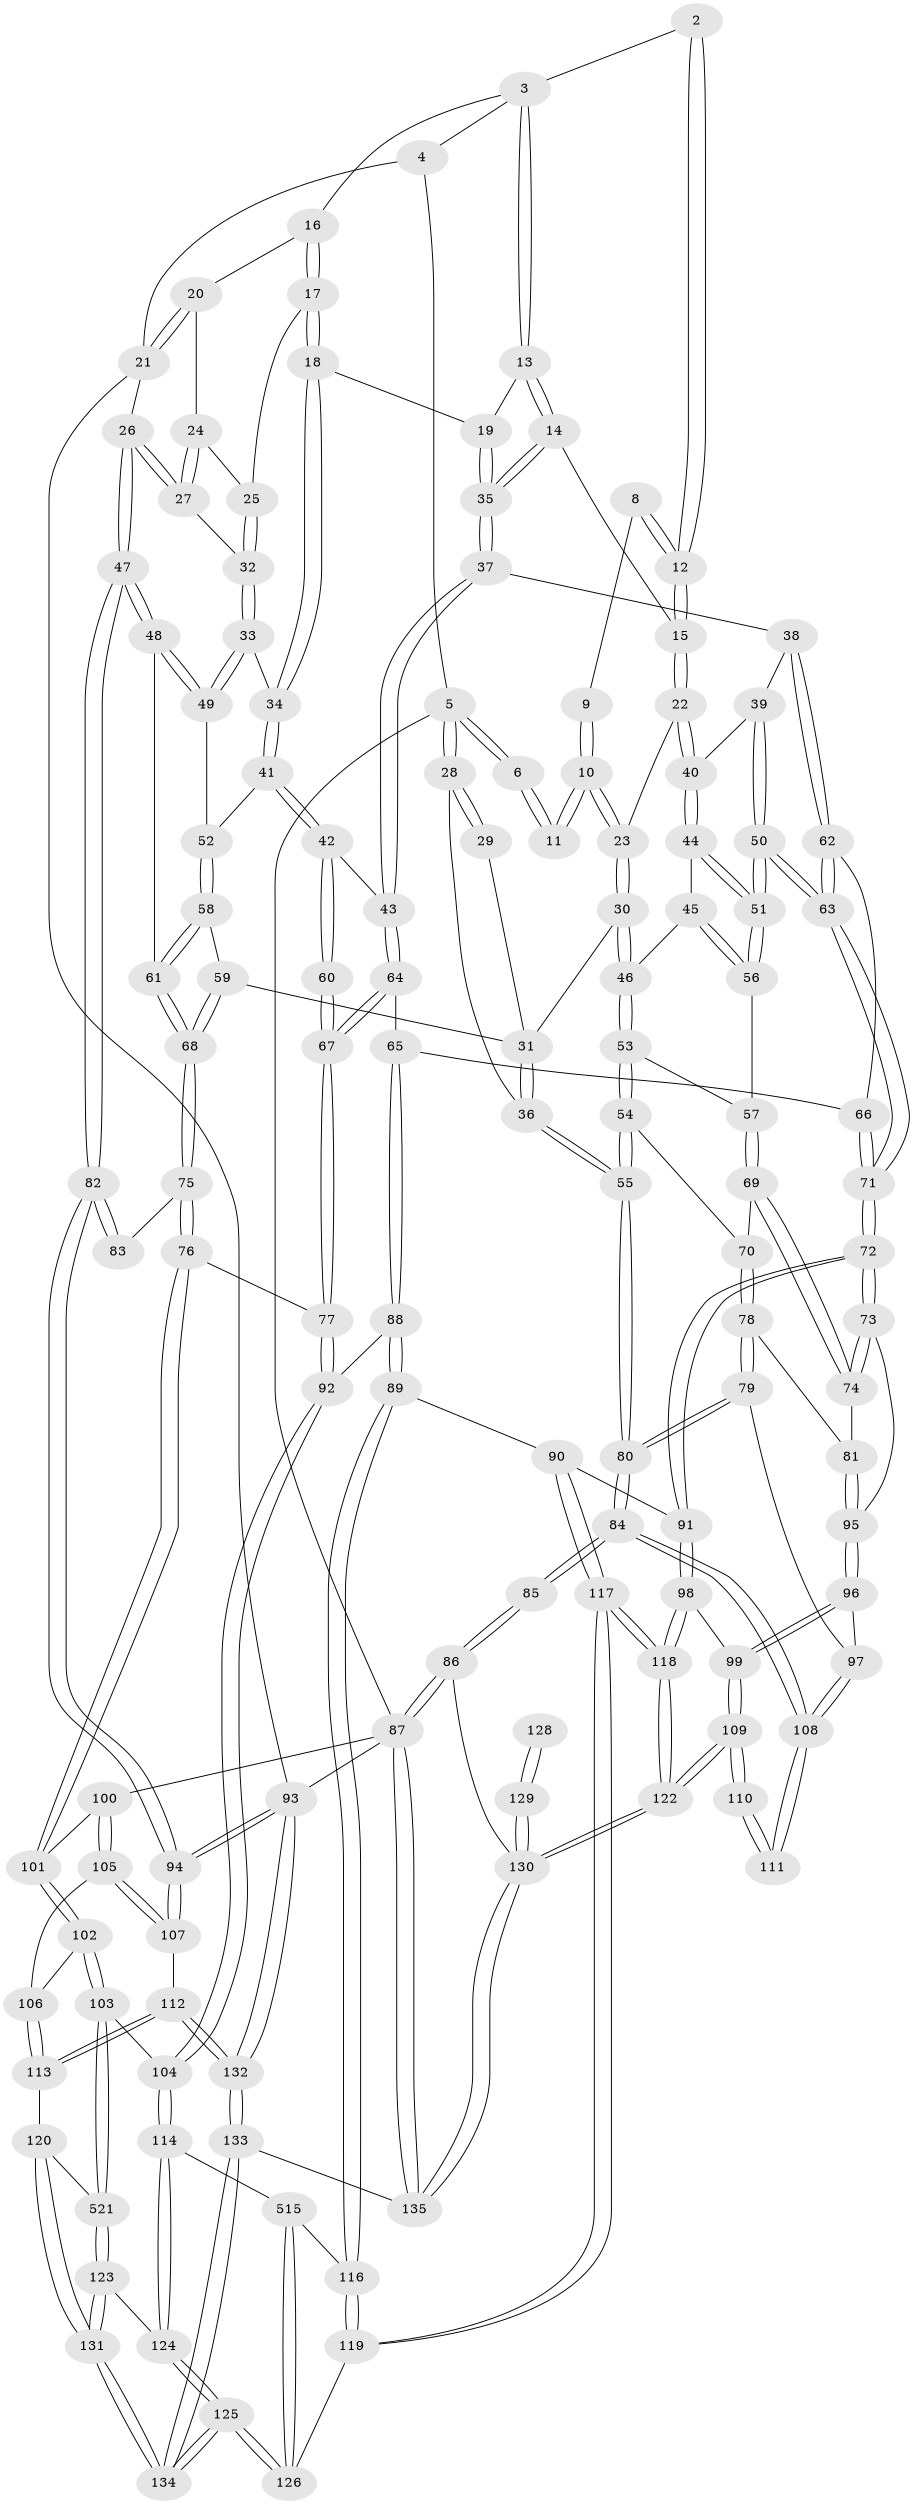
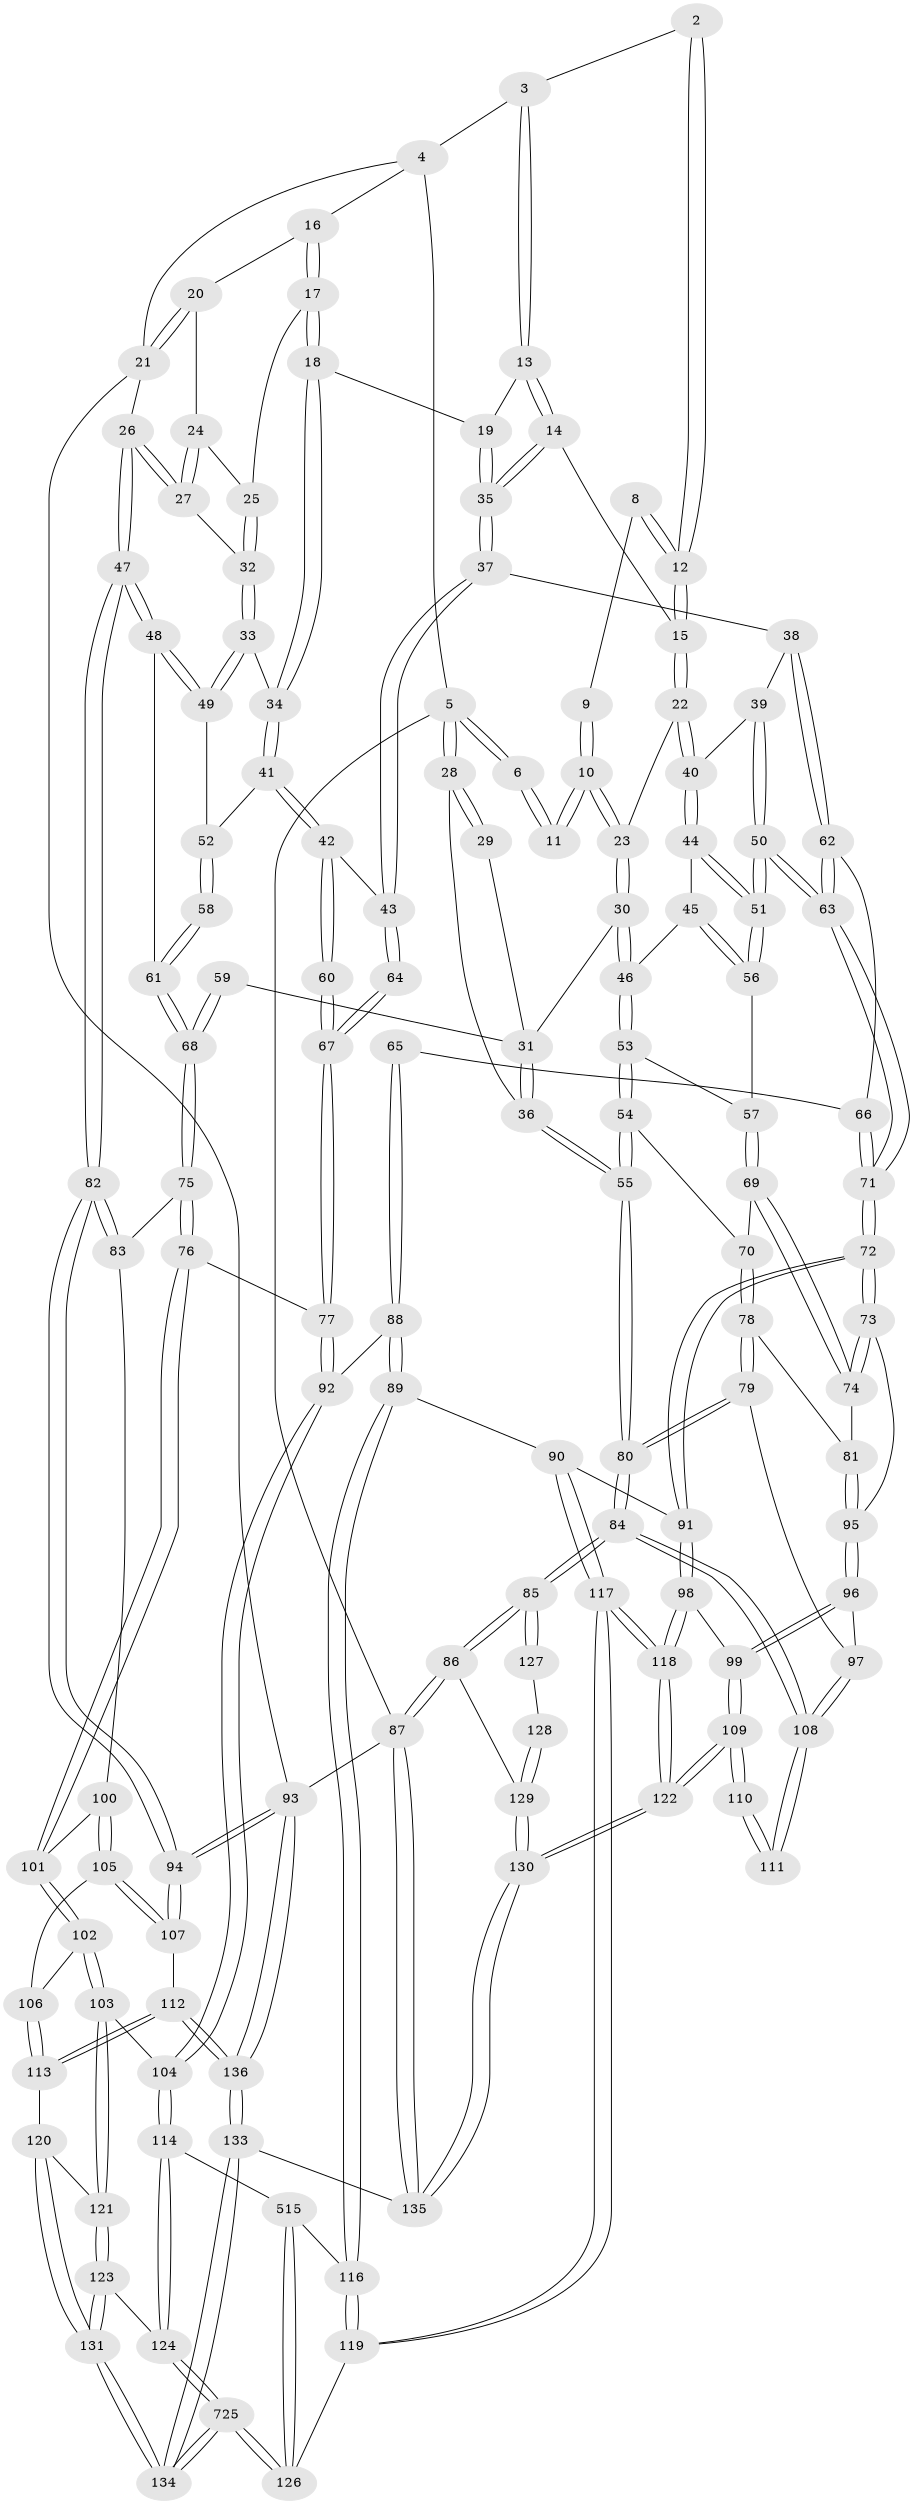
  graph {
    node [color=gray90 style=filled]
    2
    3
    12
    8
    9
    4
    13
    15
    5
    16
    21
    14
    19
    6
    28
    87
    17
    20
    26
    93
    11
    29
    36
    135
    10
    23
    30
    22
    35
    37
    40
    18
    25
    24
    34
    32
    41
    27
    47
    94
-   132
+   132 [label=136]
    44
    31
    46
    33
    48
    82
    55
    53
    49
    52
    42
    38
    43
    80
    39
    62
    64
    50
    63
    66
    51
    45
    60
    58
    67
    65
    56
    57
    54
    61
    83
    68
    71
    59
    70
    69
    78
    84
    74
    75
    77
    72
    88
    92
    89
    76
    81
    79
    73
    91
    95
    98
    96
    101
    100
    102
    104
    97
    108
    85
    107
    105
    86
+   127
    111
    129
    128
    130
    90
    116
    117
    119
    118
    99
    114
    133
    112
    109
    122
    110
    106
    103
-   121 [label=521]
+   121
    113
    123
    n127 [label=515]
    124
    120
    131
    126
-   125
+   125 [label=725]
    134
    2 -- 3
    2 -- 12
    2 -- 12
    3 -- 4
    3 -- 13
    3 -- 13
    12 -- 15
    12 -- 15
    8 -- 12
    8 -- 12
    8 -- 9
    9 -- 10
    9 -- 10
    4 -- 5
-   3 -- 16
+   4 -- 16
    4 -- 21
    13 -- 14
    13 -- 14
    13 -- 19
    15 -- 22
    15 -- 22
    5 -- 6
    5 -- 6
    5 -- 28
    5 -- 28
    5 -- 87
    16 -- 17
    16 -- 17
    16 -- 20
    21 -- 26
    21 -- 93
    14 -- 15
    14 -- 35
    14 -- 35
    19 -- 35
    19 -- 35
    6 -- 11
    6 -- 11
    28 -- 29
    28 -- 29
    28 -- 36
    87 -- 93
    87 -- 135
    87 -- 135
    17 -- 18
    17 -- 18
    17 -- 25
    20 -- 21
    20 -- 21
    20 -- 24
    26 -- 27
    26 -- 27
    26 -- 47
    26 -- 47
    93 -- 94
    93 -- 94
    93 -- 132
    93 -- 132
    29 -- 31
    36 -- 55
    36 -- 55
    10 -- 11
    10 -- 11
    10 -- 23
    10 -- 23
    23 -- 30
    23 -- 30
    30 -- 31
    30 -- 46
    30 -- 46
    22 -- 23
    22 -- 40
    22 -- 40
    35 -- 37
    35 -- 37
    37 -- 38
    37 -- 43
    37 -- 43
    40 -- 44
    40 -- 44
    18 -- 19
    18 -- 34
    18 -- 34
    25 -- 32
    25 -- 32
    24 -- 25
    24 -- 27
    24 -- 27
    34 -- 41
    34 -- 41
    32 -- 33
    32 -- 33
    41 -- 52
    41 -- 42
    41 -- 42
    27 -- 32
    47 -- 48
    47 -- 48
    47 -- 82
    47 -- 82
    94 -- 107
    94 -- 107
    132 -- 133
    132 -- 133
    44 -- 51
    44 -- 51
    44 -- 45
    31 -- 36
    31 -- 36
    46 -- 53
    46 -- 53
    33 -- 34
    33 -- 49
    33 -- 49
    48 -- 49
    48 -- 49
    48 -- 61
    82 -- 94
    82 -- 94
    82 -- 83
    82 -- 83
    55 -- 80
    55 -- 80
    53 -- 57
    53 -- 54
    53 -- 54
    49 -- 52
    52 -- 58
    52 -- 58
    42 -- 43
    42 -- 60
    42 -- 60
    38 -- 39
    38 -- 62
    38 -- 62
    43 -- 64
    43 -- 64
    80 -- 84
    80 -- 84
    39 -- 40
    39 -- 50
    39 -- 50
    62 -- 63
    62 -- 63
    62 -- 66
    64 -- 67
    64 -- 67
-   64 -- 65
    50 -- 63
    50 -- 63
    50 -- 51
    50 -- 51
    63 -- 71
    63 -- 71
    66 -- 71
    66 -- 71
    51 -- 56
    51 -- 56
    45 -- 46
    45 -- 56
    45 -- 56
    60 -- 67
    60 -- 67
    58 -- 61
    58 -- 61
-   58 -- 59
    67 -- 77
    67 -- 77
    65 -- 66
    65 -- 88
    65 -- 88
    56 -- 57
    57 -- 69
    57 -- 69
    54 -- 55
    54 -- 55
    54 -- 70
    61 -- 68
    61 -- 68
-   87 -- 100
+   83 -- 100
    68 -- 75
    68 -- 75
    71 -- 72
    71 -- 72
    59 -- 31
    59 -- 68
    59 -- 68
    70 -- 78
    70 -- 78
    69 -- 70
    69 -- 74
    69 -- 74
    78 -- 81
    78 -- 79
    78 -- 79
    84 -- 108
    84 -- 108
    84 -- 85
    84 -- 85
    74 -- 81
    75 -- 83
    75 -- 76
    75 -- 76
    77 -- 92
    77 -- 92
    72 -- 73
    72 -- 73
    72 -- 91
    72 -- 91
    88 -- 92
    88 -- 89
    88 -- 89
    92 -- 104
    92 -- 104
    89 -- 90
    89 -- 116
    89 -- 116
    76 -- 77
    76 -- 101
    76 -- 101
    81 -- 95
    81 -- 95
    79 -- 80
    79 -- 80
    79 -- 97
    73 -- 74
    73 -- 74
    73 -- 95
    91 -- 98
    91 -- 98
    95 -- 96
    95 -- 96
    98 -- 118
    98 -- 118
    98 -- 99
    96 -- 97
    96 -- 99
    96 -- 99
    101 -- 102
    101 -- 102
    100 -- 101
    100 -- 105
    100 -- 105
    102 -- 106
    102 -- 103
    102 -- 103
    104 -- 114
    104 -- 114
    97 -- 108
    97 -- 108
    108 -- 111
    108 -- 111
    85 -- 86
    85 -- 86
+   85 -- 127
+   85 -- 127
    107 -- 112
    105 -- 107
    105 -- 107
    105 -- 106
    86 -- 87
    86 -- 87
-   86 -- 130
+   86 -- 129
+   127 -- 128
    129 -- 130
    129 -- 130
    128 -- 129
    128 -- 129
    130 -- 135
    130 -- 135
    90 -- 91
    90 -- 117
    90 -- 117
    116 -- 119
    116 -- 119
    117 -- 119
    117 -- 119
    117 -- 118
    117 -- 118
    119 -- 126
    118 -- 122
    118 -- 122
    99 -- 109
    99 -- 109
    114 -- n127
    114 -- 124
    114 -- 124
    133 -- 135
    133 -- 134
    133 -- 134
    112 -- 132
    112 -- 132
    112 -- 113
    112 -- 113
    109 -- 122
    109 -- 122
    109 -- 110
    109 -- 110
    122 -- 130
    122 -- 130
    110 -- 111
    110 -- 111
    106 -- 113
    106 -- 113
    103 -- 104
    103 -- 121
    103 -- 121
    121 -- 123
    121 -- 123
    113 -- 120
    123 -- 124
    123 -- 131
    123 -- 131
    n127 -- 116
    n127 -- 126
    n127 -- 126
    124 -- 125
    124 -- 125
    120 -- 121
    120 -- 131
    120 -- 131
    131 -- 134
    131 -- 134
    125 -- 126
    125 -- 126
    125 -- 134
    125 -- 134
  }
